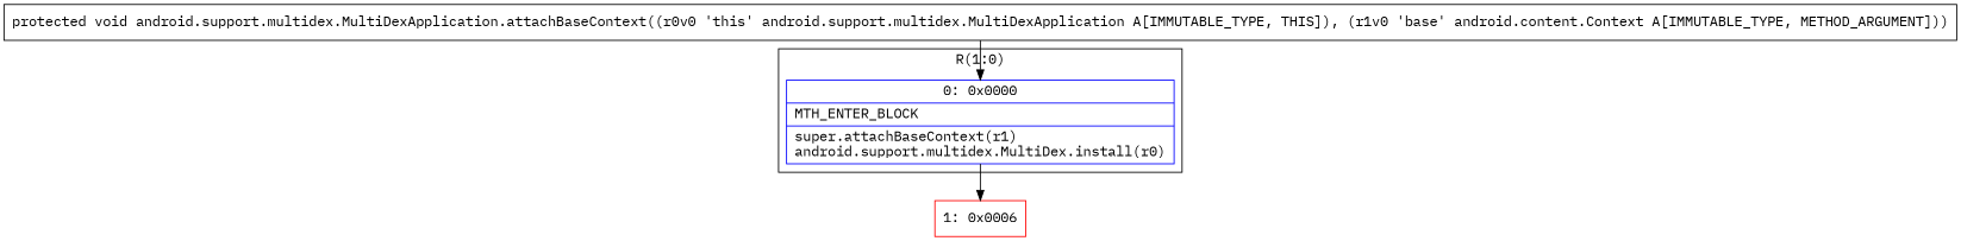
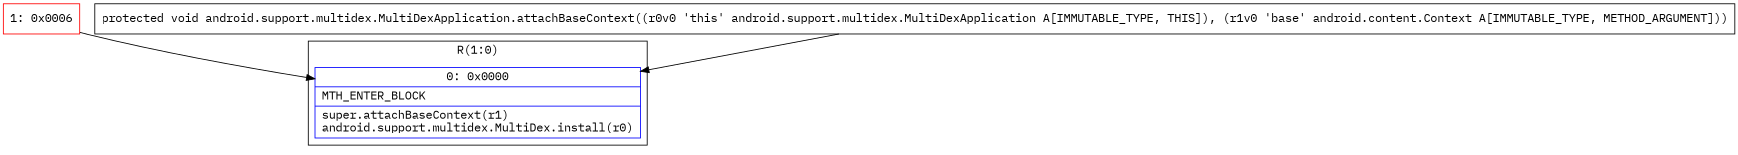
  digraph {
    fontname="IBM Plex Mono"
    node [shape=record fontname="IBM Plex Mono"]
    edge [fontname="IBM Plex Mono"]
    n1 [color=blue label="{0\:\ 0x0000|MTH_ENTER_BLOCK\l|super.attachBaseContext(r1)\landroid.support.multidex.MultiDex.install(r0)\l}"]
    n2 [color=red label="{1\:\ 0x0006}"]
    n3 [label="{protected void android.support.multidex.MultiDexApplication.attachBaseContext((r0v0 'this' android.support.multidex.MultiDexApplication A[IMMUTABLE_TYPE, THIS]), (r1v0 'base' android.content.Context A[IMMUTABLE_TYPE, METHOD_ARGUMENT])) }"]
    subgraph cluster_1 {
      label="R(1:0)"
      n1
    }
-   n1 -> n2
+   n2 -> n1
    n3 -> n1
  }
